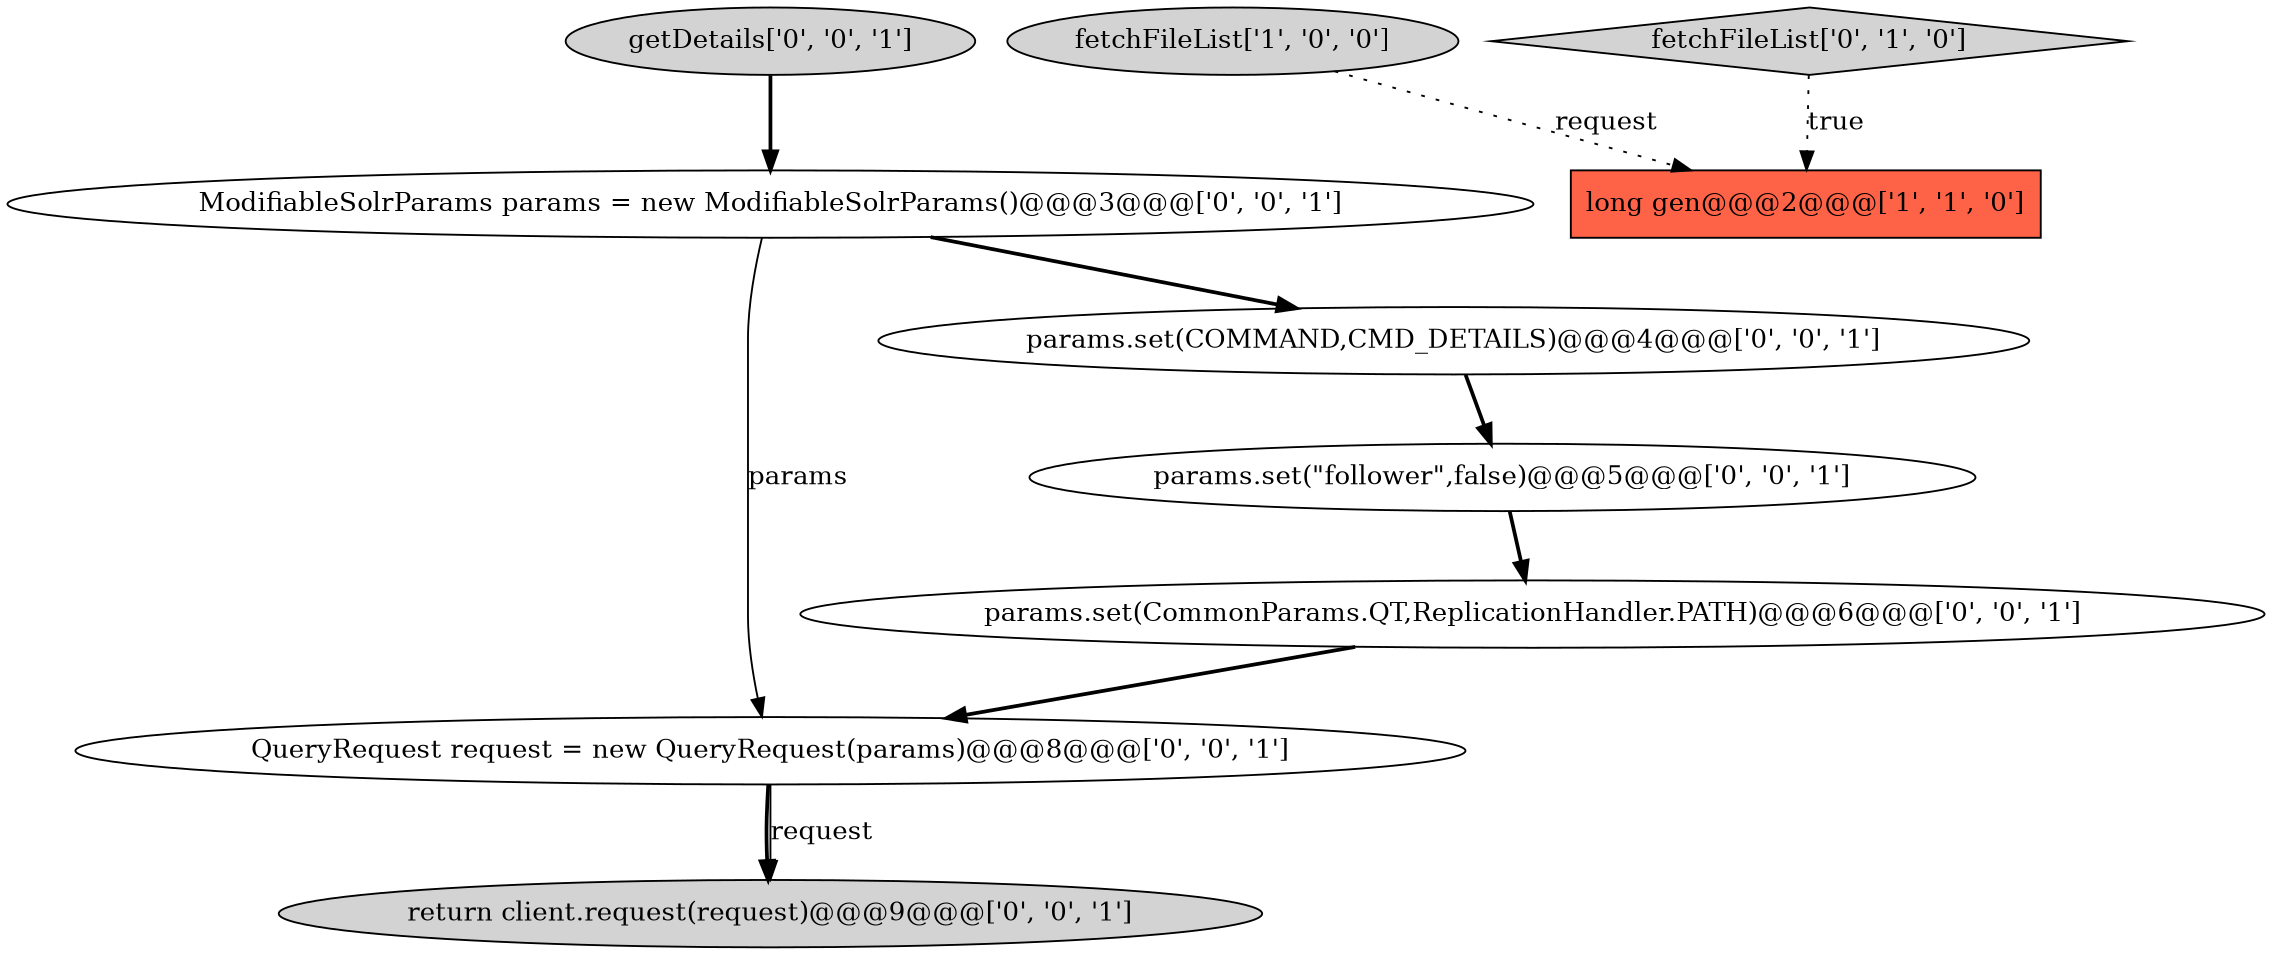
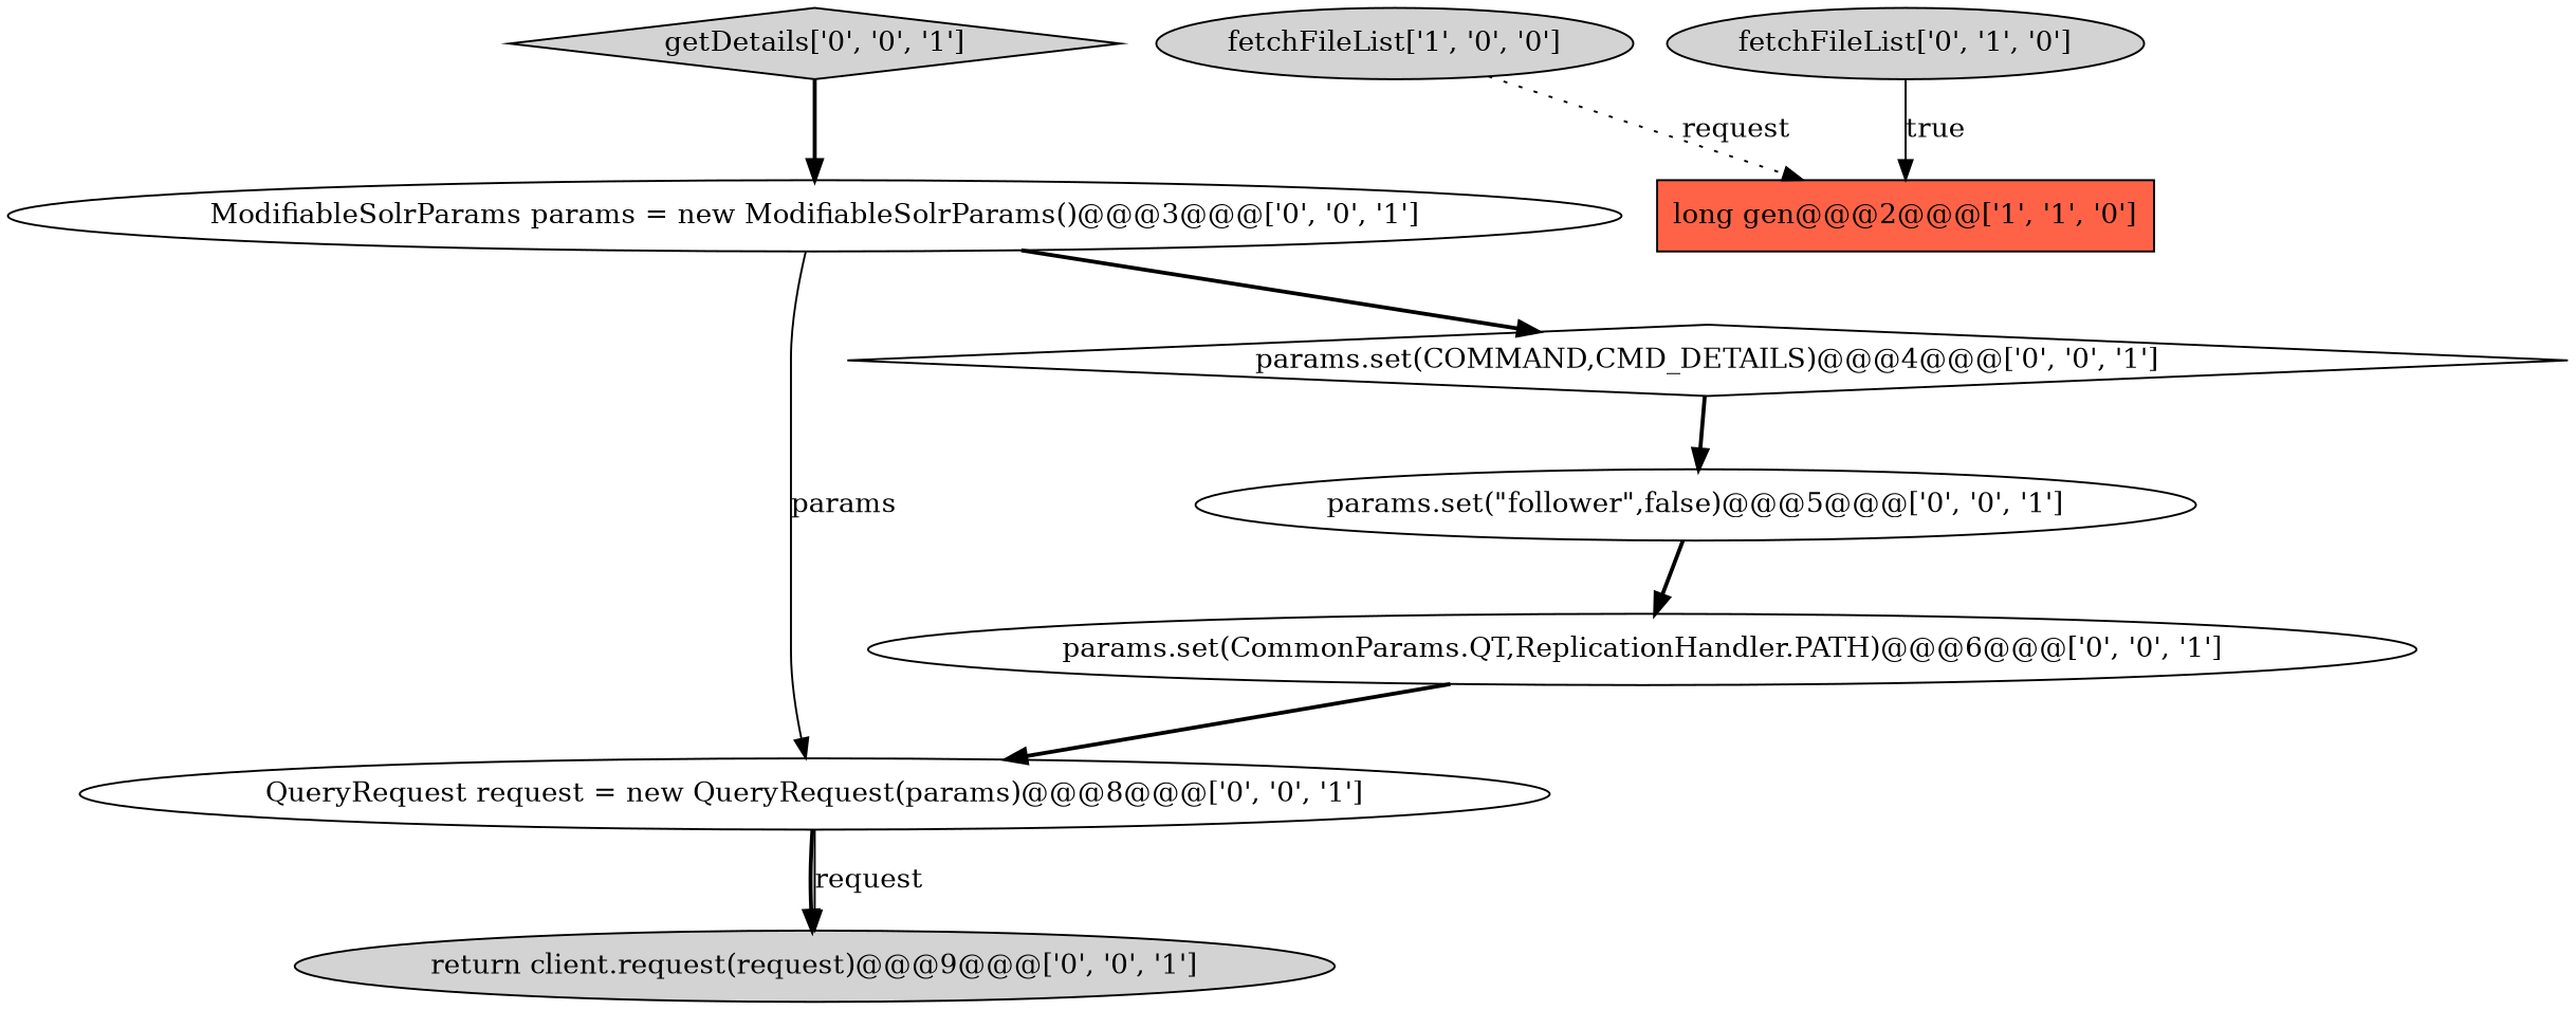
  digraph {
    node [fillcolor=white shape=ellipse style=filled]
    edge [style=bold]
-   n1 [fillcolor=lightgray label="getDetails['0', '0', '1']"]
+   n1 [fillcolor=lightgray label="getDetails['0', '0', '1']" shape=diamond]
    n2 [label="ModifiableSolrParams params = new ModifiableSolrParams()@@@3@@@['0', '0', '1']"]
    n3 [label="QueryRequest request = new QueryRequest(params)@@@8@@@['0', '0', '1']"]
-   n4 [label="params.set(COMMAND,CMD_DETAILS)@@@4@@@['0', '0', '1']"]
+   n4 [label="params.set(COMMAND,CMD_DETAILS)@@@4@@@['0', '0', '1']" shape=diamond]
    n5 [fillcolor=lightgray label="return client.request(request)@@@9@@@['0', '0', '1']"]
    n6 [fillcolor=lightgray label="fetchFileList['1', '0', '0']"]
    n7 [fillcolor=tomato label="long gen@@@2@@@['1', '1', '0']" shape=box]
    n8 [label="params.set(\"follower\",false)@@@5@@@['0', '0', '1']"]
    n9 [label="params.set(CommonParams.QT,ReplicationHandler.PATH)@@@6@@@['0', '0', '1']"]
-   n10 [fillcolor=lightgray label="fetchFileList['0', '1', '0']" shape=diamond]
+   n10 [fillcolor=lightgray label="fetchFileList['0', '1', '0']"]
    n1 -> n2
    n2 -> n3 [label=params style=solid]
    n2 -> n4
    n3 -> n5
    n3 -> n5 [label=request style=solid]
    n4 -> n8
    n6 -> n7 [label=request style=dotted]
    n8 -> n9
    n9 -> n3
-   n10 -> n7 [label=true style=dotted]
+   n10 -> n7 [label=true style=solid]
  }
